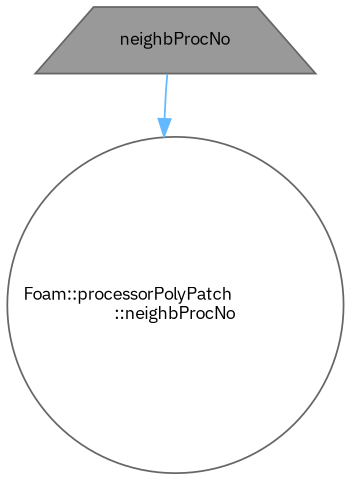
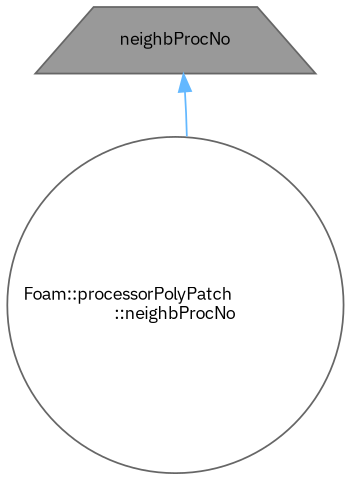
  digraph {
    rankdir=TB
    fontname="IBM Plex Sans"
    node [fontname="IBM Plex Sans" fontsize=10 style=filled]
    n1 [color=gray40 fillcolor=grey60 fontcolor=black height=0.2 label=neighbProcNo shape=trapezium width=0.4]
    n2 [color=grey40 fillcolor=white height=0.2 label="Foam::processorPolyPatch\l::neighbProcNo" shape=circle width=0.4]
-   n1 -> n2 [color=steelblue1 fontname="IBM Plex Sans" fontsize=10 labelfontname=Helvetica labelfontsize=10 style=solid]
+   n2 -> n1 [color=steelblue1 fontname="IBM Plex Sans" fontsize=10 labelfontname=Helvetica labelfontsize=10 style=solid]
  }
